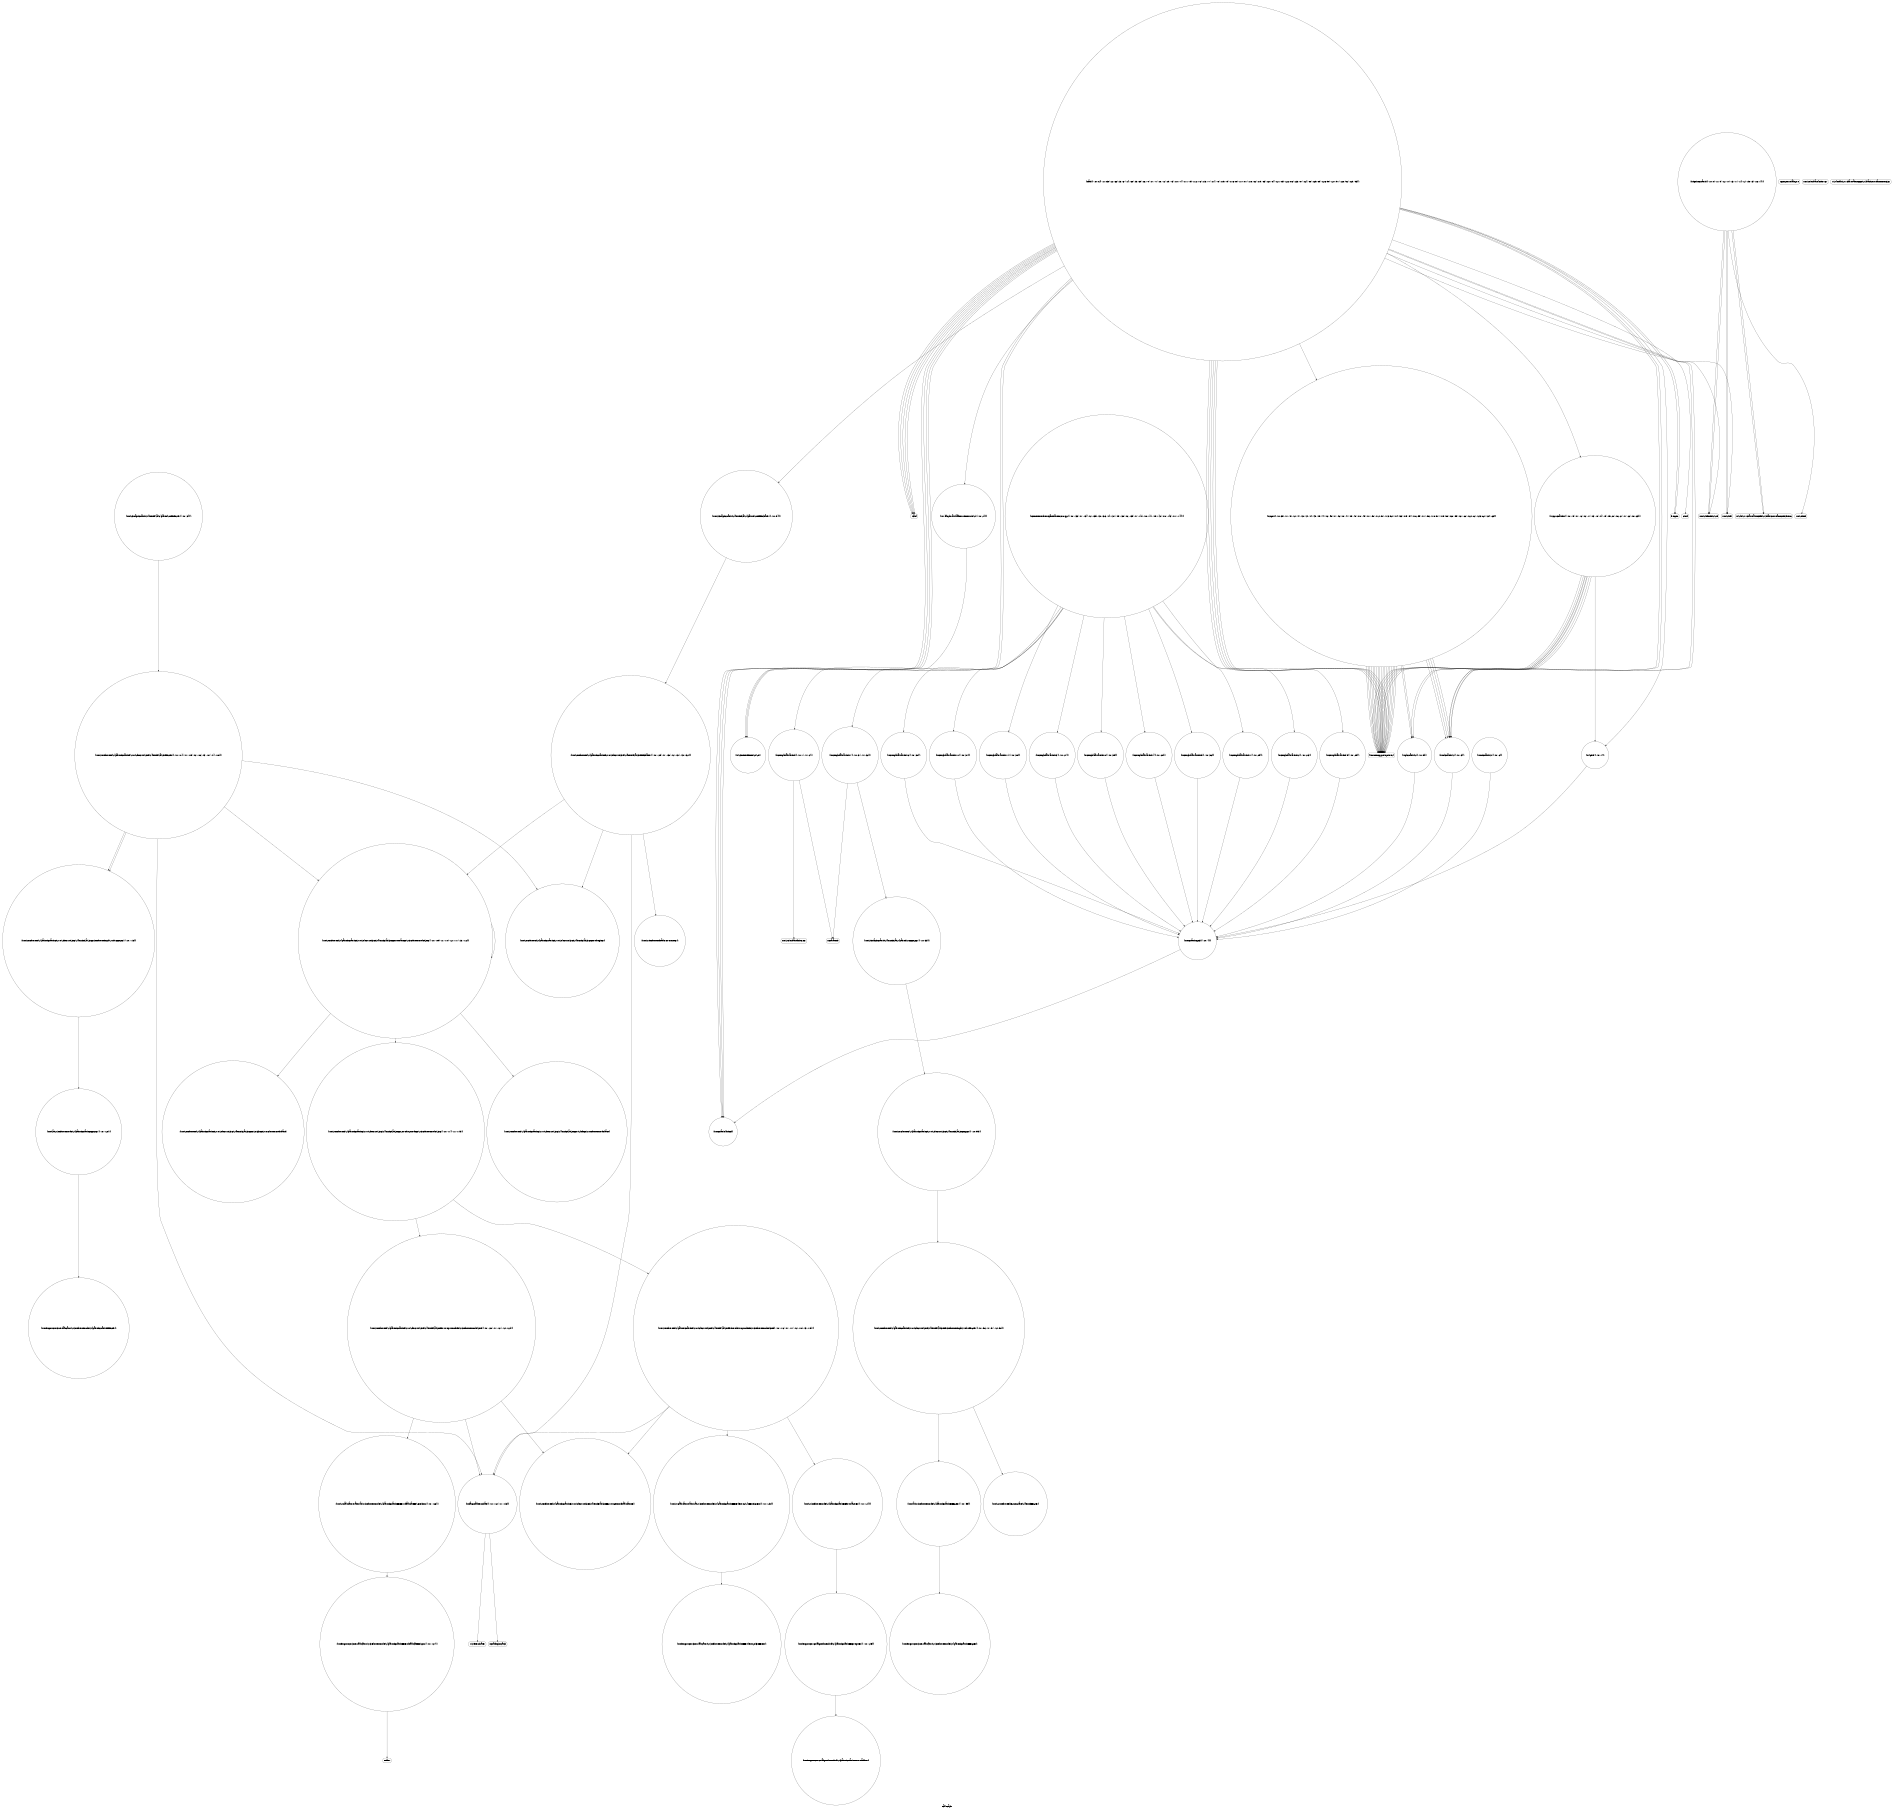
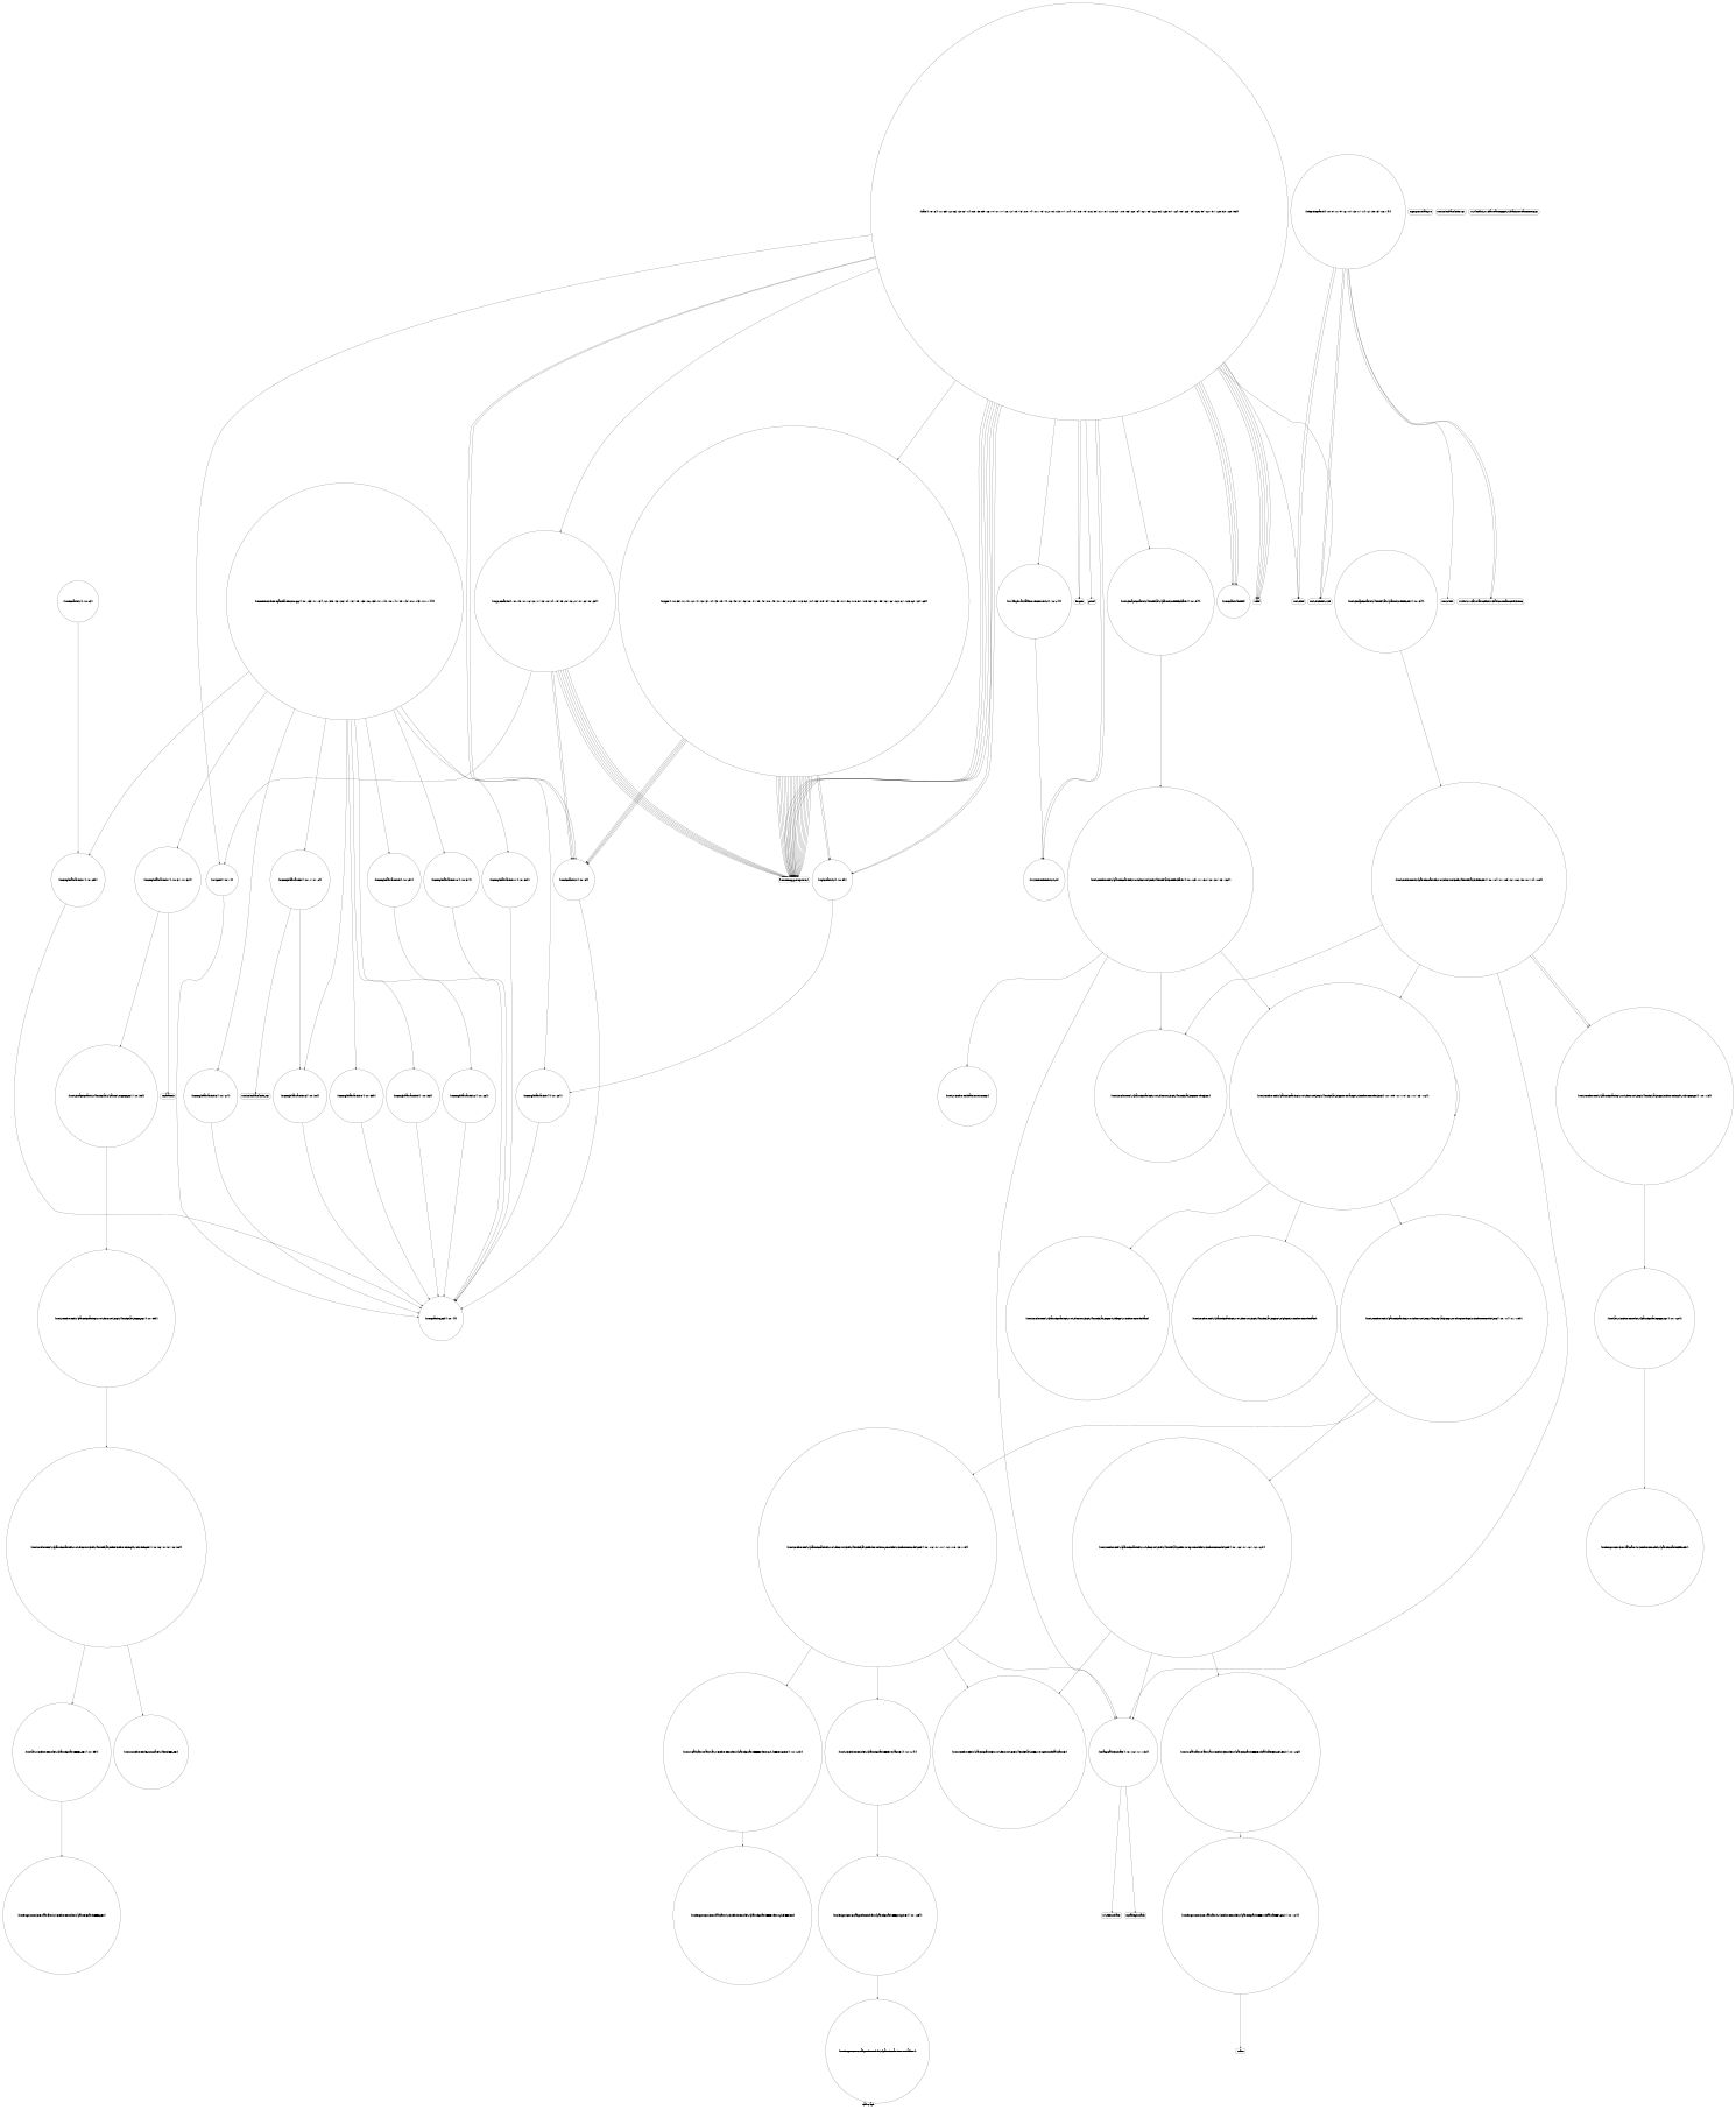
  digraph {
    label="Call Graph"
    node [shape=circle]
    edge [color=black tailport=s0]
    n1 [label="{__cxx_global_var_init|{<s0>1|<s1>2}}"]
    n2 [label="{_ZNSt8ios_base4InitC1Ev}" shape=Mrecord]
    n3 [label="{__cxa_atexit}" shape=Mrecord]
    n4 [label="{_ZNSt15_Rb_tree_header8_M_resetEv}"]
    n5 [label="{_Zmi6matrixS_|{<s0>6}}"]
    n6 [label="{_ZN6matrixC2Eii|{<s0>4}}"]
    n7 [label="{_ZN6matrix4initEii}"]
    n8 [label="{_ZNSt8_Rb_treeIiSt4pairIKi6matrixESt10_Select1stIS3_ESt4lessIiESaIS3_EE8_M_beginEv}"]
    n9 [label="{_ZNSolsEd}" shape=Mrecord]
    n10 [label="{_ZNSt16allocator_traitsISaISt13_Rb_tree_nodeISt4pairIKi6matrixEEEE7destroyIS4_EEvRS6_PT_|{<s0>123}}"]
    n11 [label="{_ZN9__gnu_cxx13new_allocatorISt13_Rb_tree_nodeISt4pairIKi6matrixEEE7destroyIS5_EEvPT_}"]
    n12 [label="{__cxx_global_var_init.3|{<s0>27}}"]
    n13 [label="{_ZN9__gnu_cxx13new_allocatorISt13_Rb_tree_nodeISt4pairIKi6matrixEEE10deallocateEPS6_m|{<s0>127}}"]
    n14 [label="{_ZdlPv}" shape=Mrecord]
    n15 [label="{__cxx_global_var_init.8|{<s0>35}}"]
    n16 [label="{scanf}" shape=Mrecord]
    n17 [label="{_ZNSt20_Rb_tree_key_compareISt4lessIiEEC2Ev}"]
    n18 [label="{_Zml6matrixS_|{<s0>3}}"]
    n19 [label="{_ZSt9terminatev}" shape=Mrecord]
    n20 [label="{_ZNSolsEi}" shape=Mrecord]
    n21 [label="{_ZNSt8_Rb_treeIiSt4pairIKi6matrixESt10_Select1stIS3_ESt4lessIiESaIS3_EE12_M_drop_nodeEPSt13_Rb_tree_nodeIS3_E|{<s0>114|<s1>115}}"]
    n22 [label="{_ZNSt8_Rb_treeIiSt4pairIKi6matrixESt10_Select1stIS3_ESt4lessIiESaIS3_EE15_M_destroy_nodeEPSt13_Rb_tree_nodeIS3_E|{<s0>116|<s1>117|<s2>118|<s3>119}}"]
    n23 [label="{_ZNSt8_Rb_treeIiSt4pairIKi6matrixESt10_Select1stIS3_ESt4lessIiESaIS3_EE11_M_put_nodeEPSt13_Rb_tree_nodeIS3_E|{<s0>120|<s1>121|<s2>122}}"]
    n24 [label="{__clang_call_terminate|{<s0>102|<s1>103}}"]
    n25 [label="{_ZNSt8_Rb_treeIiSt4pairIKi6matrixESt10_Select1stIS3_ESt4lessIiESaIS3_EE21_M_get_Node_allocatorEv}"]
    n26 [label="{_ZNSt13_Rb_tree_nodeISt4pairIKi6matrixEE9_M_valptrEv|{<s0>124}}"]
    n27 [label="{_ZNSt16allocator_traitsISaISt13_Rb_tree_nodeISt4pairIKi6matrixEEEE10deallocateERS6_PS5_m|{<s0>126}}"]
    n28 [label="{__cxa_begin_catch}" shape=Mrecord]
    n29 [label="{_ZN9__gnu_cxx16__aligned_membufISt4pairIKi6matrixEE6_M_ptrEv|{<s0>125}}"]
    n30 [label="{_ZSt3minIxERKT_S2_S2_}"]
    n31 [label="{_ZN9__gnu_cxx16__aligned_membufISt4pairIKi6matrixEE7_M_addrEv}"]
    n32 [label="{__cxx_global_var_init.7|{<s0>31|<s1>32}}"]
    n33 [label="{_ZNSt3mapIi6matrixSt4lessIiESaISt4pairIKiS0_EEEC2Ev|{<s0>33}}"]
    n34 [label="{_ZNSt8_Rb_treeIiSt4pairIKi6matrixESt10_Select1stIS3_ESt4lessIiESaIS3_EEC2Ev|{<s0>95}}"]
    n35 [label="{_ZNSt8_Rb_treeIiSt4pairIKi6matrixESt10_Select1stIS3_ESt4lessIiESaIS3_EE13_Rb_tree_implIS7_Lb1EEC2Ev|{<s0>96|<s1>97|<s2>98}}"]
    n36 [label="{_ZNSt8_Rb_treeIiSt4pairIKi6matrixESt10_Select1stIS3_ESt4lessIiESaIS3_EE5clearEv|{<s0>129|<s1>130|<s2>131|<s3>132}}"]
    n37 [label="{_ZNSt8_Rb_treeIiSt4pairIKi6matrixESt10_Select1stIS3_ESt4lessIiESaIS3_EE8_M_eraseEPSt13_Rb_tree_nodeIS3_E|{<s0>109|<s1>110|<s2>111|<s3>112}}"]
    n38 [label="{_ZNSt8_Rb_treeIiSt4pairIKi6matrixESt10_Select1stIS3_ESt4lessIiESaIS3_EE8_S_rightEPSt18_Rb_tree_node_base}"]
    n39 [label="{_ZNSt8_Rb_treeIiSt4pairIKi6matrixESt10_Select1stIS3_ESt4lessIiESaIS3_EE7_S_leftEPSt18_Rb_tree_node_base}"]
    n40 [label="{_Z2gox|{<s0>39|<s1>40|<s2>41|<s3>42|<s4>43|<s5>44|<s6>45|<s7>46|<s8>47|<s9>48|<s10>49|<s11>50|<s12>51|<s13>52|<s14>53|<s15>54|<s16>55|<s17>56|<s18>57|<s19>58|<s20>59|<s21>60|<s22>61|<s23>62|<s24>63}}"]
    n41 [label="{llvm.memcpy.p0i8.p0i8.i64}" shape=Mrecord]
    n42 [label="{_Zpl6matrixS_|{<s0>5}}"]
    n43 [label="{_ZNSaISt13_Rb_tree_nodeISt4pairIKi6matrixEEEC2Ev|{<s0>99}}"]
    n44 [label="{_ZN9__gnu_cxx13new_allocatorISt13_Rb_tree_nodeISt4pairIKi6matrixEEEC2Ev}"]
    n45 [label="{__gxx_personality_v0}" shape=Mrecord]
    n46 [label="{_Z4getIi|{<s0>7}}"]
    n47 [label="{_ZNSt8_Rb_treeIiSt4pairIKi6matrixESt10_Select1stIS3_ESt4lessIiESaIS3_EE13_Rb_tree_implIS7_Lb1EED2Ev|{<s0>113}}"]
    n48 [label="{_ZNSaISt13_Rb_tree_nodeISt4pairIKi6matrixEEED2Ev|{<s0>128}}"]
    n49 [label="{_ZN9__gnu_cxx13new_allocatorISt13_Rb_tree_nodeISt4pairIKi6matrixEEED2Ev}"]
    n50 [label="{_Z2pw6matrixx|{<s0>15|<s1>16|<s2>17|<s3>18|<s4>19|<s5>20|<s6>21|<s7>22|<s8>23}}"]
    n51 [label="{__cxx_global_var_init.4|{<s0>28}}"]
    n52 [label="{__cxx_global_var_init.9|{<s0>36}}"]
    n53 [label="{_ZNSt3mapIi6matrixSt4lessIiESaISt4pairIKiS0_EEE5clearEv|{<s0>94}}"]
    n54 [label="{_ZNSt8_Rb_treeIiSt4pairIKi6matrixESt10_Select1stIS3_ESt4lessIiESaIS3_EED2Ev|{<s0>104|<s1>105|<s2>106|<s3>107|<s4>108}}"]
    n55 [label="{_ZNSolsEPFRSoS_E}" shape=Mrecord]
    n56 [label="{__cxx_global_var_init.1|{<s0>25}}"]
    n57 [label="{_GLOBAL__sub_I_regantinaveen_2_0.cpp|{<s0>133|<s1>134|<s2>135|<s3>136|<s4>137|<s5>138|<s6>139|<s7>140|<s8>141|<s9>142|<s10>143|<s11>144}}"]
    n58 [label="{__cxx_global_var_init.2|{<s0>26}}"]
    n59 [label="{__cxx_global_var_init.5|{<s0>29}}"]
    n60 [label="{__cxx_global_var_init.6|{<s0>30}}"]
    n61 [label="{__cxx_global_var_init.10|{<s0>37}}"]
    n62 [label="{__cxx_global_var_init.11|{<s0>38}}"]
    n63 [label="{main|{<s0>64|<s1>65|<s2>66|<s3>67|<s4>68|<s5>69|<s6>70|<s7>71|<s8>72|<s9>73|<s10>74|<s11>75|<s12>76|<s13>77|<s14>78|<s15>79|<s16>80|<s17>81|<s18>82|<s19>83|<s20>84|<s21>85|<s22>86|<s23>87|<s24>88|<s25>89|<s26>90|<s27>91|<s28>92|<s29>93}}"]
    n64 [label="{freopen}" shape=Mrecord]
    n65 [label="{_Z14floyd_warshalliPA109_xPA109_S_|{<s0>24}}"]
    n66 [label="{printf}" shape=Mrecord]
    n67 [label="{_ZNSt8ios_base4InitD1Ev}" shape=Mrecord]
    n68 [label="{_Z5print6matrix|{<s0>8|<s1>9|<s2>10|<s3>11|<s4>12|<s5>13|<s6>14}}"]
    n69 [label="{_ZStlsISt11char_traitsIcEERSt13basic_ostreamIcT_ES5_PKc}" shape=Mrecord]
    n70 [label="{_ZSt4endlIcSt11char_traitsIcEERSt13basic_ostreamIT_T0_ES6_}" shape=Mrecord]
    n71 [label="{_ZNSt3mapIi6matrixSt4lessIiESaISt4pairIKiS0_EEED2Ev|{<s0>34}}"]
    n1 -> n2
-   n1 -> n3 [tailport=s1]
-   n5 -> n6
-   n6 -> n7
+   n1 -> n60 [tailport=s1]
+   n5 -> n56
    n10 -> n11
    n12 -> n6
    n13 -> n14
    n15 -> n6
    n18 -> n6
    n21 -> n22
    n21 -> n23 [tailport=s1]
    n22 -> n10 [tailport=s2]
    n22 -> n24 [tailport=s3]
    n22 -> n25
    n22 -> n26 [tailport=s1]
    n23 -> n24 [tailport=s2]
    n23 -> n25
    n23 -> n27 [tailport=s1]
    n24 -> n19 [tailport=s1]
    n24 -> n28
    n26 -> n29
    n27 -> n13
    n29 -> n31
    n32 -> n3 [tailport=s1]
    n32 -> n33
    n33 -> n34
    n34 -> n35
    n35 -> n17 [tailport=s1]
    n35 -> n43
    n36 -> n4 [tailport=s2]
    n36 -> n8
    n36 -> n24 [tailport=s3]
    n36 -> n37 [tailport=s1]
    n37 -> n21 [tailport=s3]
    n37 -> n37 [tailport=s1]
    n37 -> n38
    n37 -> n39 [tailport=s2]
    n40 -> n18 [tailport=s4]
    n40 -> n18 [tailport=s9]
    n40 -> n18 [tailport=s17]
    n40 -> n18 [tailport=s22]
    n40 -> n41
    n40 -> n41 [tailport=s1]
    n40 -> n41 [tailport=s2]
    n40 -> n41 [tailport=s3]
    n40 -> n41 [tailport=s5]
    n40 -> n41 [tailport=s6]
    n40 -> n41 [tailport=s7]
    n40 -> n41 [tailport=s8]
    n40 -> n41 [tailport=s11]
    n40 -> n41 [tailport=s12]
    n40 -> n41 [tailport=s13]
    n40 -> n41 [tailport=s14]
    n40 -> n41 [tailport=s15]
    n40 -> n41 [tailport=s16]
    n40 -> n41 [tailport=s19]
    n40 -> n41 [tailport=s20]
    n40 -> n41 [tailport=s21]
    n40 -> n41 [tailport=s23]
    n40 -> n41 [tailport=s24]
    n40 -> n42 [tailport=s10]
    n40 -> n42 [tailport=s18]
-   n42 -> n6
+   n42 -> n51
    n43 -> n44
    n46 -> n6
    n47 -> n48
    n48 -> n49
    n50 -> n18 [tailport=s3]
    n50 -> n18 [tailport=s7]
    n50 -> n41 [tailport=s1]
    n50 -> n41 [tailport=s2]
    n50 -> n41 [tailport=s4]
    n50 -> n41 [tailport=s5]
    n50 -> n41 [tailport=s6]
    n50 -> n41 [tailport=s8]
    n50 -> n46
    n51 -> n6
    n52 -> n6
    n53 -> n36
    n54 -> n8
    n54 -> n24 [tailport=s4]
    n54 -> n37 [tailport=s1]
    n54 -> n47 [tailport=s2]
    n54 -> n47 [tailport=s3]
    n56 -> n6
    n57 -> n1
    n57 -> n12 [tailport=s3]
    n57 -> n15 [tailport=s8]
    n57 -> n32 [tailport=s7]
    n57 -> n51 [tailport=s4]
    n57 -> n52 [tailport=s9]
    n57 -> n56 [tailport=s1]
    n57 -> n58 [tailport=s2]
    n57 -> n59 [tailport=s5]
    n57 -> n60 [tailport=s6]
    n57 -> n61 [tailport=s10]
    n57 -> n62 [tailport=s11]
    n58 -> n6
    n59 -> n6
    n60 -> n6
    n61 -> n6
    n62 -> n6
    n63 -> n7 [tailport=s13]
    n63 -> n7 [tailport=s14]
    n63 -> n7 [tailport=s15]
    n63 -> n7 [tailport=s18]
    n63 -> n16 [tailport=s2]
    n63 -> n16 [tailport=s6]
    n63 -> n16 [tailport=s7]
    n63 -> n16 [tailport=s8]
    n63 -> n16 [tailport=s9]
    n63 -> n18 [tailport=s22]
    n63 -> n18 [tailport=s27]
    n63 -> n20 [tailport=s3]
    n63 -> n30 [tailport=s10]
    n63 -> n30 [tailport=s11]
    n63 -> n40 [tailport=s25]
    n63 -> n41 [tailport=s17]
    n63 -> n41 [tailport=s19]
    n63 -> n41 [tailport=s20]
    n63 -> n41 [tailport=s23]
    n63 -> n41 [tailport=s24]
    n63 -> n42 [tailport=s26]
    n63 -> n42 [tailport=s28]
    n63 -> n46 [tailport=s16]
    n63 -> n50 [tailport=s21]
    n63 -> n53 [tailport=s5]
    n63 -> n55 [tailport=s4]
    n63 -> n64
    n63 -> n64 [tailport=s1]
    n63 -> n65 [tailport=s12]
    n63 -> n66 [tailport=s29]
    n65 -> n30
    n68 -> n9 [tailport=s4]
    n68 -> n20
    n68 -> n20 [tailport=s2]
    n68 -> n55 [tailport=s3]
    n68 -> n55 [tailport=s6]
    n68 -> n69 [tailport=s1]
    n68 -> n69 [tailport=s5]
    n71 -> n54
  }
